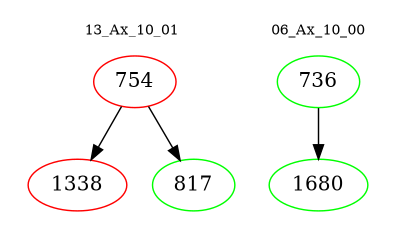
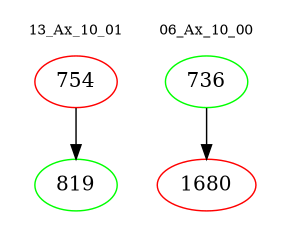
  digraph {
    node [color=red]
    edge [color=black]
    n1 [label=754]
-   n2 [label=1338]
-   n3 [color=green label=817]
+   n3 [color=green label=819]
    n4 [color=green label=736]
-   n5 [color=green label=1680]
+   n5 [label=1680]
    subgraph cluster_1 {
      color=white
      fontsize=10
      label="13_Ax_10_01"
      n1
-     n2
      n3
    }
    subgraph cluster_2 {
      color=white
      fontsize=10
      label="06_Ax_10_00"
      n4
      n5
    }
-   n1 -> n2
    n1 -> n3
    n4 -> n5
  }
